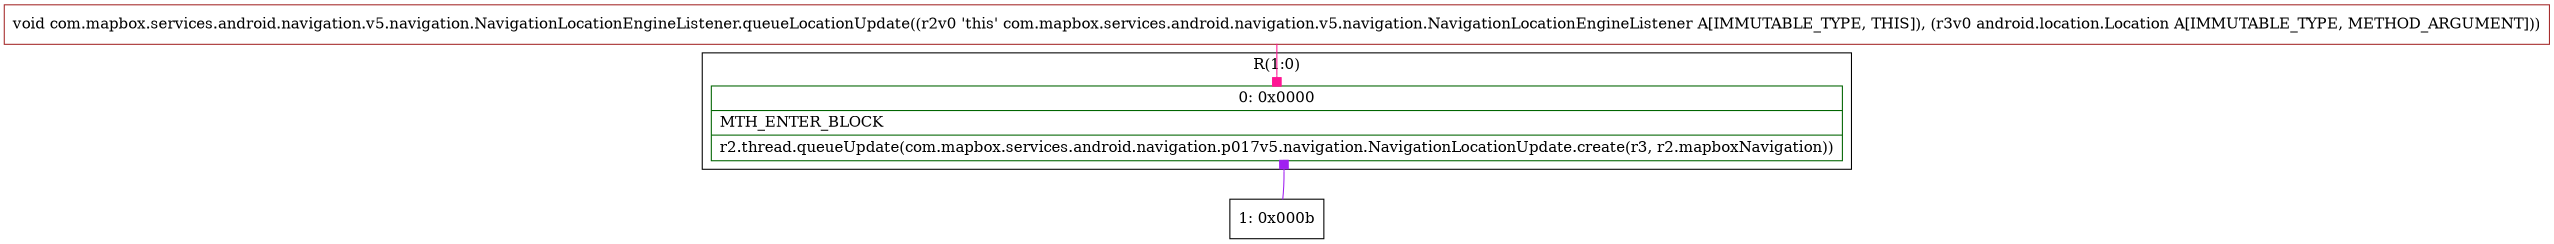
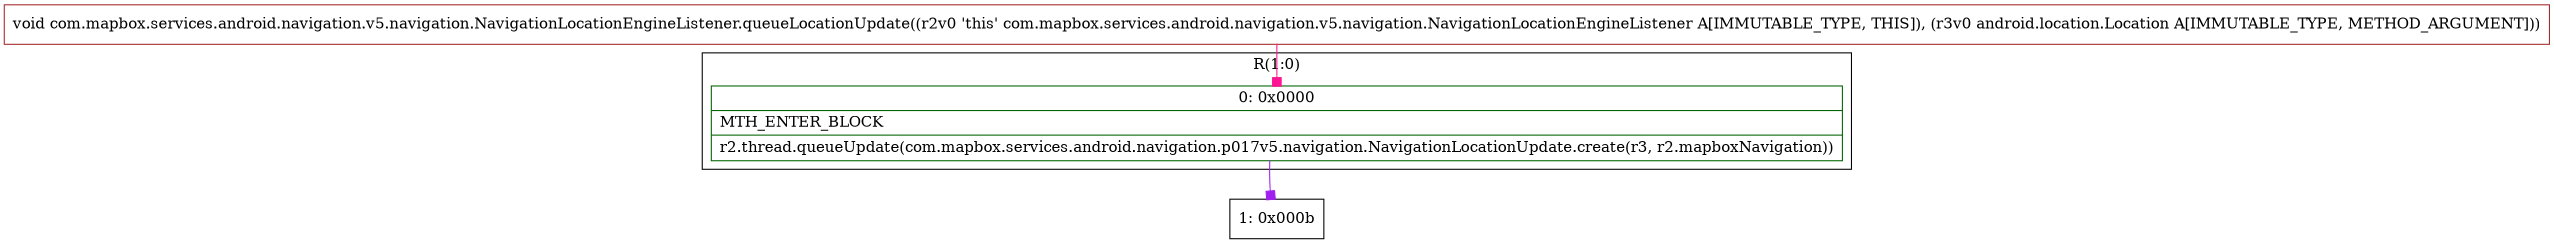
  digraph {
    node [shape=record]
    edge [arrowhead=box]
    n1 [color=darkgreen label="{0\:\ 0x0000|MTH_ENTER_BLOCK\l|r2.thread.queueUpdate(com.mapbox.services.android.navigation.p017v5.navigation.NavigationLocationUpdate.create(r3, r2.mapboxNavigation))\l}"]
    n2 [color=black label="{1\:\ 0x000b}"]
    n3 [label="{void com.mapbox.services.android.navigation.v5.navigation.NavigationLocationEngineListener.queueLocationUpdate((r2v0 'this' com.mapbox.services.android.navigation.v5.navigation.NavigationLocationEngineListener A[IMMUTABLE_TYPE, THIS]), (r3v0 android.location.Location A[IMMUTABLE_TYPE, METHOD_ARGUMENT])) }" color=brown]
    subgraph cluster_1 {
      label="R(1:0)"
      n1
    }
-   n2 -> n1 [color=purple]
+   n1 -> n2 [color=purple]
    n3 -> n1 [color=deeppink]
  }
